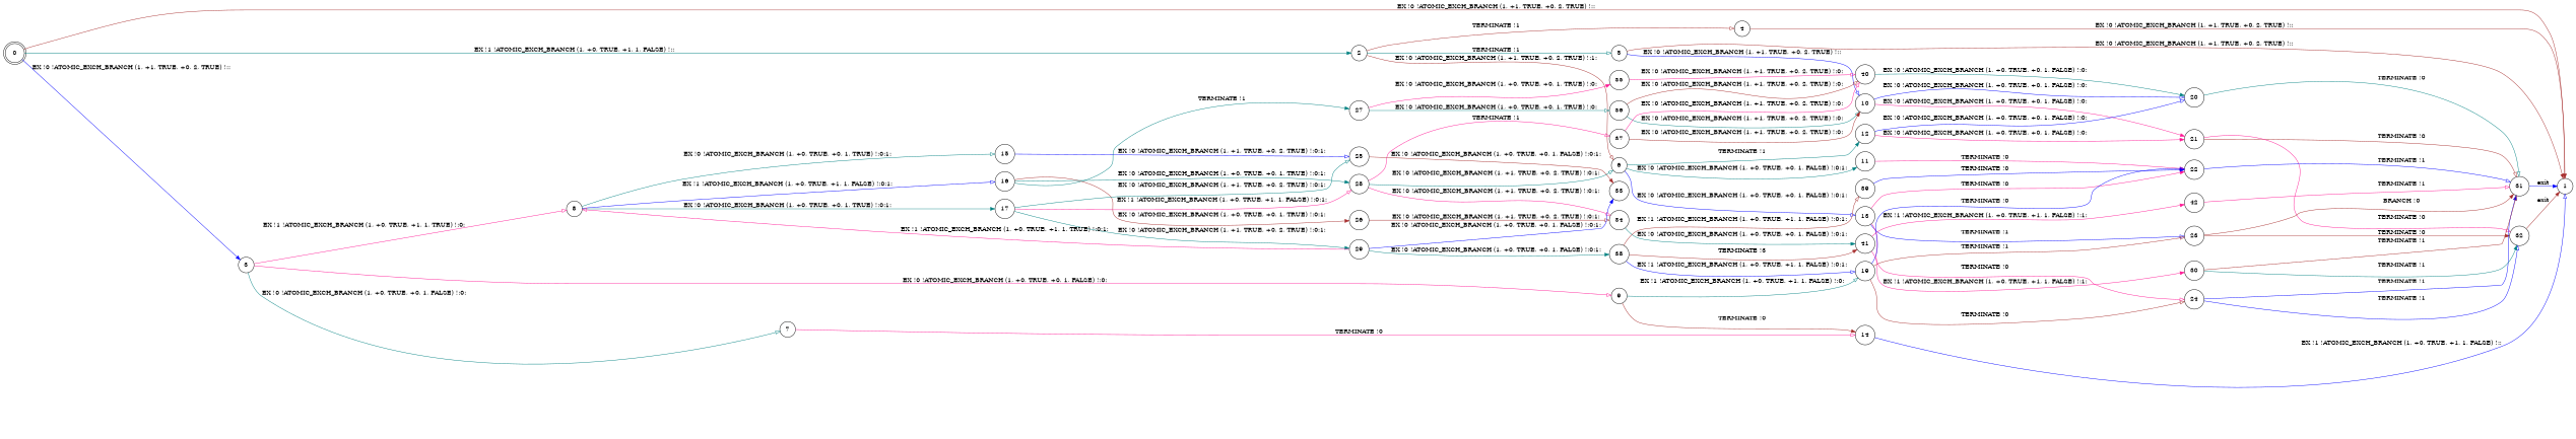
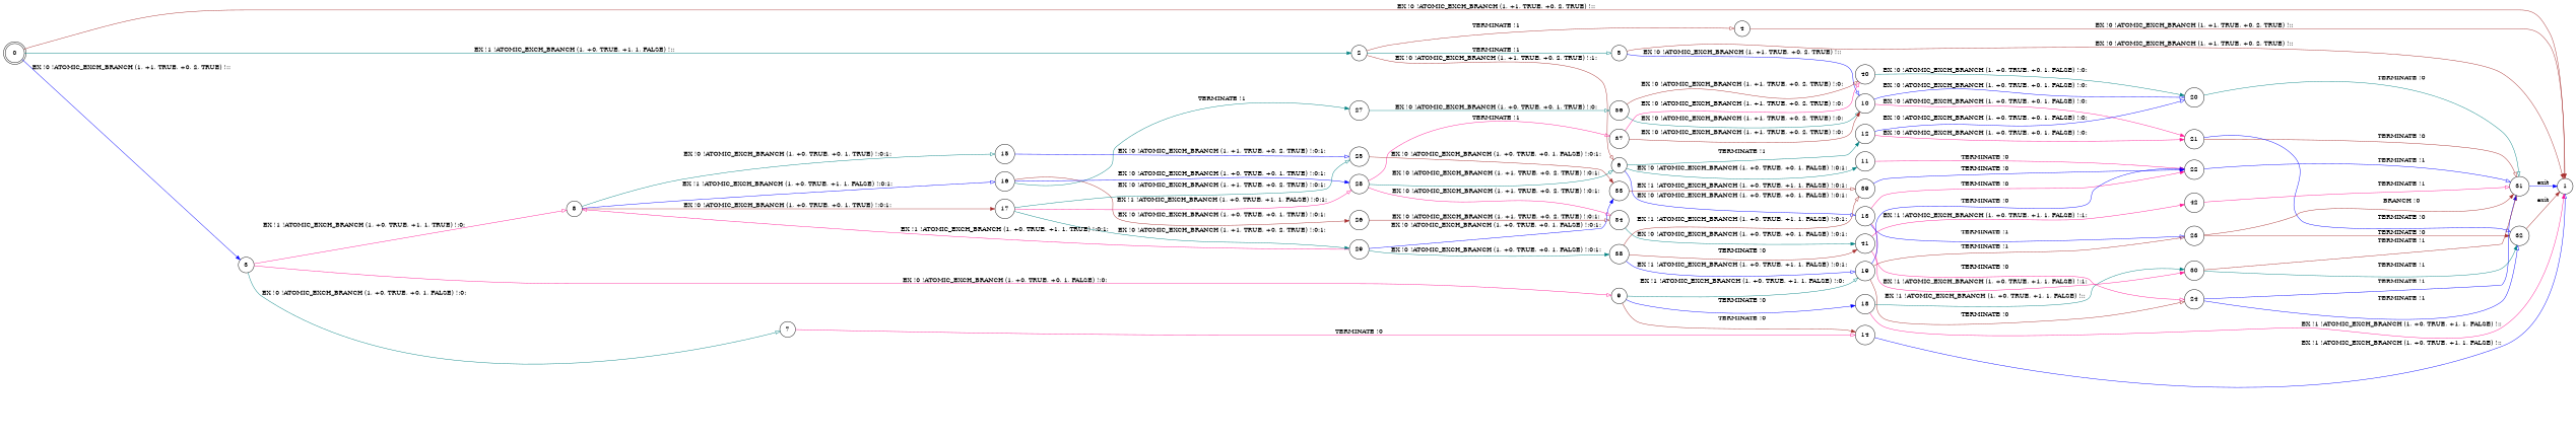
  digraph {
    rankdir=LR
    node [shape=circle]
    edge [arrowhead=onormal color=brown]
    0 [peripheries=2]
    1
    2
    3
    4
    5
    6
    7
    8
    9
    10
    11
    12
    13
    14
    15
    16
    17
+   18
    19
    20
    21
    22
    23
    24
    25
    26
    27
    28
    29
    30
    31
    32
    33
    34
-   35
    36
    37
    38
    39
    41
    40
    42
    0 -> 1 [label="EX !0 !ATOMIC_EXCH_BRANCH (1, +1, TRUE, +0, 2, TRUE) !::"]
    0 -> 2 [arrowhead=normal color=teal label="EX !1 !ATOMIC_EXCH_BRANCH (1, +0, TRUE, +1, 1, FALSE) !::"]
    0 -> 3 [arrowhead=normal color=blue label="EX !0 !ATOMIC_EXCH_BRANCH (1, +1, TRUE, +0, 2, TRUE) !::"]
    2 -> 4 [label="TERMINATE !1"]
    2 -> 5 [color=teal label="TERMINATE !1"]
    2 -> 6 [label="EX !0 !ATOMIC_EXCH_BRANCH (1, +1, TRUE, +0, 2, TRUE) !:1:"]
    3 -> 7 [color=teal label="EX !0 !ATOMIC_EXCH_BRANCH (1, +0, TRUE, +0, 1, FALSE) !:0:"]
    3 -> 8 [color=deeppink label="EX !1 !ATOMIC_EXCH_BRANCH (1, +0, TRUE, +1, 1, TRUE) !:0:"]
    3 -> 9 [color=deeppink label="EX !0 !ATOMIC_EXCH_BRANCH (1, +0, TRUE, +0, 1, FALSE) !:0:"]
    4 -> 1 [arrowhead=normal label="EX !0 !ATOMIC_EXCH_BRANCH (1, +1, TRUE, +0, 2, TRUE) !::"]
    5 -> 1 [arrowhead=normal label="EX !0 !ATOMIC_EXCH_BRANCH (1, +1, TRUE, +0, 2, TRUE) !::"]
    5 -> 10 [color=blue label="EX !0 !ATOMIC_EXCH_BRANCH (1, +1, TRUE, +0, 2, TRUE) !::"]
    6 -> 11 [arrowhead=normal color=teal label="EX !0 !ATOMIC_EXCH_BRANCH (1, +0, TRUE, +0, 1, FALSE) !:0:1:"]
    6 -> 12 [arrowhead=normal color=teal label="TERMINATE !1"]
    6 -> 13 [color=blue label="EX !0 !ATOMIC_EXCH_BRANCH (1, +0, TRUE, +0, 1, FALSE) !:0:1:"]
    7 -> 14 [color=deeppink label="TERMINATE !0"]
    8 -> 15 [color=teal label="EX !0 !ATOMIC_EXCH_BRANCH (1, +0, TRUE, +0, 1, TRUE) !:0:1:"]
    8 -> 16 [color=blue label="EX !1 !ATOMIC_EXCH_BRANCH (1, +0, TRUE, +1, 1, FALSE) !:0:1:"]
-   8 -> 17 [arrowhead=normal color=teal label="EX !0 !ATOMIC_EXCH_BRANCH (1, +0, TRUE, +0, 1, TRUE) !:0:1:"]
+   8 -> 17 [arrowhead=normal label="EX !0 !ATOMIC_EXCH_BRANCH (1, +0, TRUE, +0, 1, TRUE) !:0:1:"]
    9 -> 14 [arrowhead=normal label="TERMINATE !0"]
+   9 -> 18 [arrowhead=normal color=blue label="TERMINATE !0"]
    9 -> 19 [color=teal label="EX !1 !ATOMIC_EXCH_BRANCH (1, +0, TRUE, +1, 1, FALSE) !:0:"]
    10 -> 20 [color=blue label="EX !0 !ATOMIC_EXCH_BRANCH (1, +0, TRUE, +0, 1, FALSE) !:0:"]
    10 -> 21 [arrowhead=normal color=deeppink label="EX !0 !ATOMIC_EXCH_BRANCH (1, +0, TRUE, +0, 1, FALSE) !:0:"]
    11 -> 22 [arrowhead=normal color=deeppink label="TERMINATE !0"]
    12 -> 20 [color=blue label="EX !0 !ATOMIC_EXCH_BRANCH (1, +0, TRUE, +0, 1, FALSE) !:0:"]
    12 -> 21 [arrowhead=normal color=deeppink label="EX !0 !ATOMIC_EXCH_BRANCH (1, +0, TRUE, +0, 1, FALSE) !:0:"]
    13 -> 22 [arrowhead=normal color=deeppink label="TERMINATE !0"]
    13 -> 23 [color=blue label="TERMINATE !1"]
    13 -> 24 [color=deeppink label="TERMINATE !0"]
    14 -> 1 [color=blue label="EX !1 !ATOMIC_EXCH_BRANCH (1, +0, TRUE, +1, 1, FALSE) !::"]
    15 -> 25 [color=blue label="EX !0 !ATOMIC_EXCH_BRANCH (1, +1, TRUE, +0, 2, TRUE) !:0:1:"]
    16 -> 26 [arrowhead=normal label="EX !0 !ATOMIC_EXCH_BRANCH (1, +0, TRUE, +0, 1, TRUE) !:0:1:"]
    16 -> 27 [arrowhead=normal color=teal label="TERMINATE !1"]
-   16 -> 28 [arrowhead=normal color=teal label="EX !0 !ATOMIC_EXCH_BRANCH (1, +0, TRUE, +0, 1, TRUE) !:0:1:"]
+   16 -> 28 [arrowhead=normal color=blue label="EX !0 !ATOMIC_EXCH_BRANCH (1, +0, TRUE, +0, 1, TRUE) !:0:1:"]
    17 -> 25 [color=teal label="EX !0 !ATOMIC_EXCH_BRANCH (1, +1, TRUE, +0, 2, TRUE) !:0:1:"]
    17 -> 28 [color=deeppink label="EX !1 !ATOMIC_EXCH_BRANCH (1, +0, TRUE, +1, 1, FALSE) !:0:1:"]
    17 -> 29 [arrowhead=normal color=teal label="EX !0 !ATOMIC_EXCH_BRANCH (1, +1, TRUE, +0, 2, TRUE) !:0:1:"]
+   18 -> 1 [arrowhead=normal color=deeppink label="EX !1 !ATOMIC_EXCH_BRANCH (1, +0, TRUE, +1, 1, FALSE) !::"]
+   18 -> 30 [arrowhead=normal color=teal label="EX !1 !ATOMIC_EXCH_BRANCH (1, +0, TRUE, +1, 1, FALSE) !::"]
    19 -> 22 [color=blue label="TERMINATE !0"]
    19 -> 23 [label="TERMINATE !1"]
    19 -> 24 [label="TERMINATE !0"]
    20 -> 31 [color=teal label="TERMINATE !0"]
    21 -> 31 [label="TERMINATE !0"]
-   21 -> 32 [color=deeppink label="TERMINATE !0"]
+   21 -> 32 [color=blue label="TERMINATE !0"]
    22 -> 31 [color=blue label="TERMINATE !1"]
    23 -> 31 [arrowhead=normal label="BRANCH !0"]
    23 -> 32 [arrowhead=normal label="TERMINATE !0"]
    24 -> 31 [arrowhead=normal color=blue label="TERMINATE !1"]
    24 -> 32 [color=blue label="TERMINATE !1"]
    25 -> 33 [arrowhead=normal label="EX !0 !ATOMIC_EXCH_BRANCH (1, +0, TRUE, +0, 1, FALSE) !:0:1:"]
    26 -> 34 [label="EX !0 !ATOMIC_EXCH_BRANCH (1, +1, TRUE, +0, 2, TRUE) !:0:1:"]
-   27 -> 35 [arrowhead=normal color=deeppink label="EX !0 !ATOMIC_EXCH_BRANCH (1, +0, TRUE, +0, 1, TRUE) !:0:"]
    27 -> 36 [color=teal label="EX !0 !ATOMIC_EXCH_BRANCH (1, +0, TRUE, +0, 1, TRUE) !:0:"]
    28 -> 6 [color=teal label="EX !0 !ATOMIC_EXCH_BRANCH (1, +1, TRUE, +0, 2, TRUE) !:0:1:"]
    28 -> 34 [color=deeppink label="EX !0 !ATOMIC_EXCH_BRANCH (1, +1, TRUE, +0, 2, TRUE) !:0:1:"]
    28 -> 37 [color=deeppink label="TERMINATE !1"]
    29 -> 8 [color=deeppink label="EX !1 !ATOMIC_EXCH_BRANCH (1, +0, TRUE, +1, 1, TRUE) !:0:1:"]
    29 -> 33 [arrowhead=normal color=blue label="EX !0 !ATOMIC_EXCH_BRANCH (1, +0, TRUE, +0, 1, FALSE) !:0:1:"]
    29 -> 38 [arrowhead=normal color=teal label="EX !0 !ATOMIC_EXCH_BRANCH (1, +0, TRUE, +0, 1, FALSE) !:0:1:"]
    30 -> 31 [label="TERMINATE !1"]
    30 -> 32 [arrowhead=normal color=teal label="TERMINATE !1"]
    31 -> 1 [arrowhead=normal color=blue label=exit]
    32 -> 1 [arrowhead=normal label=exit]
+   33 -> 39 [label="EX !1 !ATOMIC_EXCH_BRANCH (1, +0, TRUE, +1, 1, FALSE) !:0:1:"]
    34 -> 41 [arrowhead=normal color=teal label="EX !0 !ATOMIC_EXCH_BRANCH (1, +0, TRUE, +0, 1, FALSE) !:0:1:"]
-   35 -> 40 [color=deeppink label="EX !0 !ATOMIC_EXCH_BRANCH (1, +1, TRUE, +0, 2, TRUE) !:0:"]
    36 -> 10 [color=teal label="EX !0 !ATOMIC_EXCH_BRANCH (1, +1, TRUE, +0, 2, TRUE) !:0:"]
    36 -> 40 [label="EX !0 !ATOMIC_EXCH_BRANCH (1, +1, TRUE, +0, 2, TRUE) !:0:"]
    37 -> 10 [arrowhead=normal label="EX !0 !ATOMIC_EXCH_BRANCH (1, +1, TRUE, +0, 2, TRUE) !:0:"]
    37 -> 40 [color=deeppink label="EX !0 !ATOMIC_EXCH_BRANCH (1, +1, TRUE, +0, 2, TRUE) !:0:"]
    38 -> 19 [color=blue label="EX !1 !ATOMIC_EXCH_BRANCH (1, +0, TRUE, +1, 1, FALSE) !:0:1:"]
    38 -> 39 [label="EX !1 !ATOMIC_EXCH_BRANCH (1, +0, TRUE, +1, 1, FALSE) !:0:1:"]
-   38 -> 41 [arrowhead=normal label="TERMINATE !3"]
+   38 -> 41 [arrowhead=normal label="TERMINATE !0"]
    39 -> 22 [arrowhead=normal color=blue label="TERMINATE !0"]
    41 -> 30 [arrowhead=normal color=deeppink label="EX !1 !ATOMIC_EXCH_BRANCH (1, +0, TRUE, +1, 1, FALSE) !:1:"]
    41 -> 42 [arrowhead=normal color=deeppink label="EX !1 !ATOMIC_EXCH_BRANCH (1, +0, TRUE, +1, 1, FALSE) !:1:"]
    40 -> 20 [arrowhead=normal color=teal label="EX !0 !ATOMIC_EXCH_BRANCH (1, +0, TRUE, +0, 1, FALSE) !:0:"]
    42 -> 31 [color=deeppink label="TERMINATE !1"]
  }
